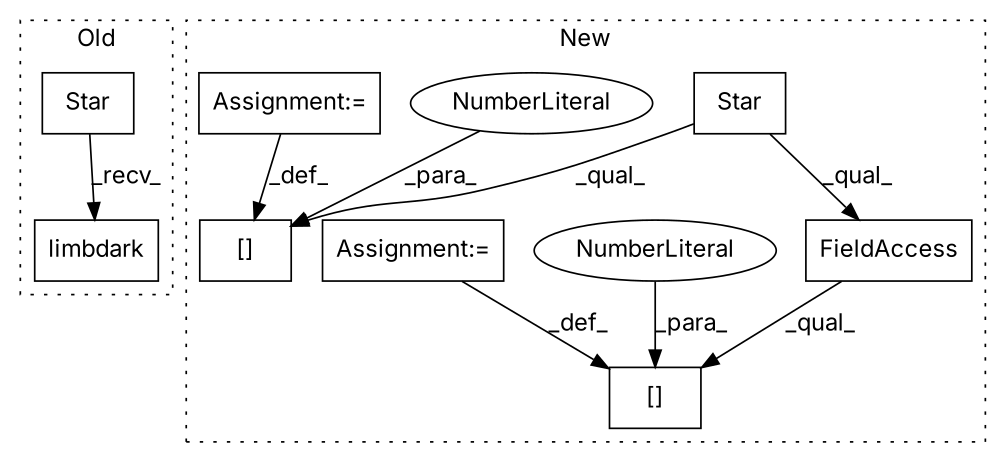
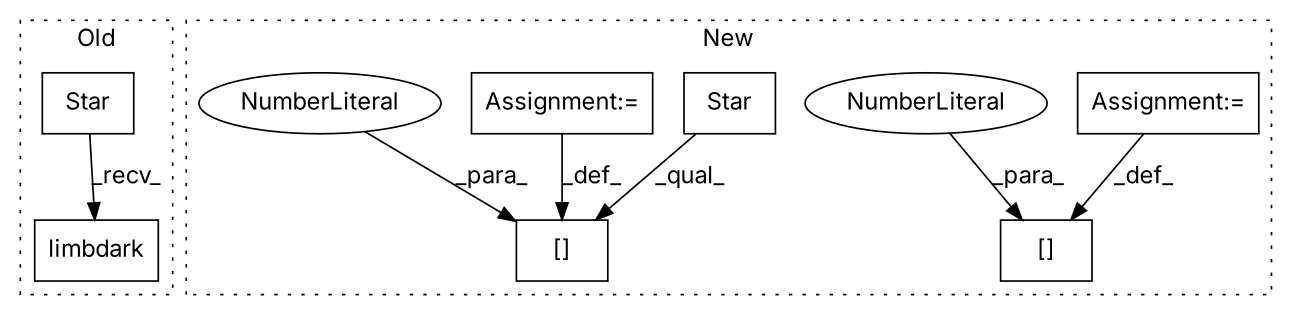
  digraph {
    fontname=Inter
    node [a=32 l=1 shape=box fontname=Inter]
    edge [fontname=Inter]
    n1 [l="9,1" label=limbdark s="1214,1228"]
    n2 [l="5,1" label=Star s="1178,1196"]
    n3 [l=6 label=Star s=1114]
    n4 [a=2 l="9,1" label="[]" s="1150,1160"]
    n5 [a=34 label=NumberLiteral s=1159 shape=ellipse]
    n6 [a=2 l="9,1" label="[]" s="1128,1138"]
    n7 [a=34 label=NumberLiteral s=1137 shape=ellipse]
    n8 [a=7 label="Assignment:=" s=1161]
    n9 [a=7 label="Assignment:=" s=1139]
-   n10 [a=22 l=8 label=FieldAccess s=1150]
    subgraph cluster_1 {
      label=Old
      style=dotted
      n1
      n2
    }
    subgraph cluster_2 {
      label=New
      style=dotted
      n3
      n4
      n5
      n6
      n7
      n8
      n9
-     n10
    }
    n2 -> n1 [label=_recv_]
    n3 -> n6 [label=_qual_]
-   n3 -> n10 [label=_qual_]
    n5 -> n4 [label=_para_]
    n7 -> n6 [label=_para_]
    n8 -> n4 [label=_def_]
    n9 -> n6 [label=_def_]
-   n10 -> n4 [label=_qual_]
  }
